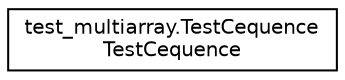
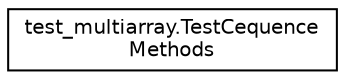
  digraph {
    rankdir=LR
-   n1 [color=black fillcolor=white fontname=Helvetica fontsize=10 height=0.2 label="test_multiarray.TestCequence\lTestCequence" shape=record style=filled width=0.4]
+   n1 [color=black fillcolor=white fontname=Helvetica fontsize=10 height=0.2 label="test_multiarray.TestCequence\lMethods" shape=record style=filled width=0.4]
  }
